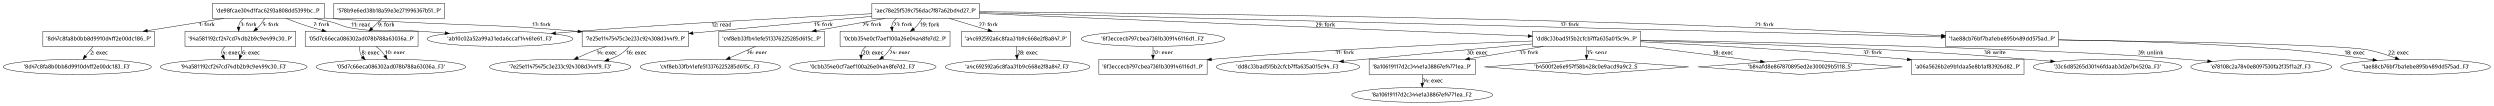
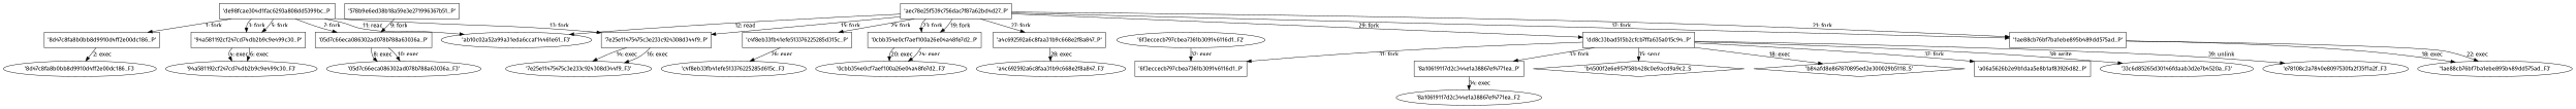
  digraph {
    engine=neato
    fixedsize=false
    fontname="Fira Sans"
    fontsize=10
    nodesep=0.3
    rankdir=TB
    ranksep=0
    splines=true
    node [fontname="Fira Sans" node_type=Process shape=box]
    edge [fontname="Fira Sans"]
    "'de98fcae304d1fac6293a808dd5399bc_P'"
    "'8d47c8fa8b0bb8d9910d4ff2e00dc186_P'"
    "'94a581192cf247cd74db2b9c9e499c30_P'"
    "'05d7c66eca086302ad078b788a63036a_P'"
    "'ab10c02a52a99a31eda6ccaf14461e61_F3'" [node_type=file shape=ellipse]
    "'7e25e11475475c3e233c924308d344f9_P'"
-   "'8d47c8fa8b0bb8d9910d4ff2e00dc186_F3'" [node_type=File shape=ellipse label="'8d47c8fa8b0bb8d9910d4ff2e00dc183_F3'"]
+   "'8d47c8fa8b0bb8d9910d4ff2e00dc186_F3'" [node_type=File shape=ellipse]
    "'94a581192cf247cd74db2b9c9e499c30_F3'" [node_type=File shape=ellipse]
    "'05d7c66eca086302ad078b788a63036a_F3'" [node_type=File shape=ellipse]
    "'7e25e11475475c3e233c924308d344f9_F3'" [node_type=File shape=ellipse]
    "'578b9e6ed38b18a59e3e271996367b51_P'"
    "'aec78e25f539c756dac7f87a62bd4d27_P'"
    "'1ae88cb76bf7ba1ebe895b489dd575ad_P'"
    "'0cbb354e0cf7aef100a26e04a48fe7d2_P'"
-   "'c4f8eb33fb41efe513376225285d615c_P'"
+   "'c4f8eb33fb41efe513376225285d615c_P'" [label="'c4f8eb33fb41efe513376225285d315c_P'"]
    "'a4c692592a6c8faa31b9c668e2f8a847_P'"
    "'dd8c33bad515b2cfcb7ffa635a015c94_P'"
    "'1ae88cb76bf7ba1ebe895b489dd575ad_F3'" [node_type=File shape=ellipse]
    "'0cbb354e0cf7aef100a26e04a48fe7d2_F3'" [node_type=File shape=ellipse]
    "'c4f8eb33fb41efe513376225285d615c_F3'" [node_type=File shape=ellipse]
    "'a4c692592a6c8faa31b9c668e2f8a847_F3'" [node_type=File shape=ellipse]
-   "'dd8c33bad515b2cfcb7ffa635a015c94_F3'" [node_type=File shape=ellipse]
    "'6f3eccecb797cbea7361b309146116d1_P'"
    "'8a10619117d2c344e1a38867ef4771ea_P'"
    "'b4500f2e6e957f58b428c0e9acd9a9c2_S'" [node_type=Socket shape=diamond]
    "'b84afd8e867870895ed2e300029b5118_S'" [node_type=Socket shape=diamond]
    "'a06a5626b2e9b1daa5e8b1af83926d82_P'"
    "'33c6d85265d30146fdaab3d2e7b4520a_F3'" [node_type=file shape=ellipse]
    "'e78108c2a7840e8097530fa2f35f1a2f_F3'" [node_type=file shape=ellipse]
    "'8a10619117d2c344e1a38867ef4771ea_F2'" [node_type=File shape=ellipse]
    "'6f3eccecb797cbea7361b309146116d1_F2'" [node_type=File shape=ellipse]
    "'de98fcae304d1fac6293a808dd5399bc_P'" -> "'8d47c8fa8b0bb8d9910d4ff2e00dc186_P'" [label="1: fork"]
    "'de98fcae304d1fac6293a808dd5399bc_P'" -> "'94a581192cf247cd74db2b9c9e499c30_P'" [label="3: fork"]
    "'de98fcae304d1fac6293a808dd5399bc_P'" -> "'94a581192cf247cd74db2b9c9e499c30_P'" [label="5: fork"]
    "'de98fcae304d1fac6293a808dd5399bc_P'" -> "'05d7c66eca086302ad078b788a63036a_P'" [label="7: fork"]
    "'de98fcae304d1fac6293a808dd5399bc_P'" -> "'ab10c02a52a99a31eda6ccaf14461e61_F3'" [label="11: read"]
    "'de98fcae304d1fac6293a808dd5399bc_P'" -> "'7e25e11475475c3e233c924308d344f9_P'" [label="13: fork"]
    "'8d47c8fa8b0bb8d9910d4ff2e00dc186_P'" -> "'8d47c8fa8b0bb8d9910d4ff2e00dc186_F3'" [label="2: exec"]
    "'94a581192cf247cd74db2b9c9e499c30_P'" -> "'94a581192cf247cd74db2b9c9e499c30_F3'" [label="4: exec"]
    "'94a581192cf247cd74db2b9c9e499c30_P'" -> "'94a581192cf247cd74db2b9c9e499c30_F3'" [label="6: exec"]
    "'05d7c66eca086302ad078b788a63036a_P'" -> "'05d7c66eca086302ad078b788a63036a_F3'" [label="8: exec"]
    "'05d7c66eca086302ad078b788a63036a_P'" -> "'05d7c66eca086302ad078b788a63036a_F3'" [label="10: exec"]
    "'7e25e11475475c3e233c924308d344f9_P'" -> "'7e25e11475475c3e233c924308d344f9_F3'" [label="14: exec"]
    "'7e25e11475475c3e233c924308d344f9_P'" -> "'7e25e11475475c3e233c924308d344f9_F3'" [label="16: exec"]
    "'578b9e6ed38b18a59e3e271996367b51_P'" -> "'05d7c66eca086302ad078b788a63036a_P'" [label="9: fork"]
    "'aec78e25f539c756dac7f87a62bd4d27_P'" -> "'ab10c02a52a99a31eda6ccaf14461e61_F3'" [label="12: read"]
    "'aec78e25f539c756dac7f87a62bd4d27_P'" -> "'7e25e11475475c3e233c924308d344f9_P'" [label="15: fork"]
    "'aec78e25f539c756dac7f87a62bd4d27_P'" -> "'1ae88cb76bf7ba1ebe895b489dd575ad_P'" [label="17: fork"]
    "'aec78e25f539c756dac7f87a62bd4d27_P'" -> "'1ae88cb76bf7ba1ebe895b489dd575ad_P'" [label="21: fork"]
    "'aec78e25f539c756dac7f87a62bd4d27_P'" -> "'0cbb354e0cf7aef100a26e04a48fe7d2_P'" [label="19: fork"]
    "'aec78e25f539c756dac7f87a62bd4d27_P'" -> "'0cbb354e0cf7aef100a26e04a48fe7d2_P'" [label="23: fork"]
    "'aec78e25f539c756dac7f87a62bd4d27_P'" -> "'c4f8eb33fb41efe513376225285d615c_P'" [label="25: fork"]
    "'aec78e25f539c756dac7f87a62bd4d27_P'" -> "'a4c692592a6c8faa31b9c668e2f8a847_P'" [label="27: fork"]
    "'aec78e25f539c756dac7f87a62bd4d27_P'" -> "'dd8c33bad515b2cfcb7ffa635a015c94_P'" [label="29: fork"]
    "'1ae88cb76bf7ba1ebe895b489dd575ad_P'" -> "'1ae88cb76bf7ba1ebe895b489dd575ad_F3'" [label="18: exec"]
    "'1ae88cb76bf7ba1ebe895b489dd575ad_P'" -> "'1ae88cb76bf7ba1ebe895b489dd575ad_F3'" [label="22: exec"]
    "'0cbb354e0cf7aef100a26e04a48fe7d2_P'" -> "'0cbb354e0cf7aef100a26e04a48fe7d2_F3'" [label="20: exec"]
    "'0cbb354e0cf7aef100a26e04a48fe7d2_P'" -> "'0cbb354e0cf7aef100a26e04a48fe7d2_F3'" [label="24: exec"]
    "'c4f8eb33fb41efe513376225285d615c_P'" -> "'c4f8eb33fb41efe513376225285d615c_F3'" [label="26: exec"]
    "'a4c692592a6c8faa31b9c668e2f8a847_P'" -> "'a4c692592a6c8faa31b9c668e2f8a847_F3'" [label="28: exec"]
-   "'dd8c33bad515b2cfcb7ffa635a015c94_P'" -> "'dd8c33bad515b2cfcb7ffa635a015c94_F3'" [label="30: exec"]
    "'dd8c33bad515b2cfcb7ffa635a015c94_P'" -> "'6f3eccecb797cbea7361b309146116d1_P'" [label="31: fork"]
    "'dd8c33bad515b2cfcb7ffa635a015c94_P'" -> "'8a10619117d2c344e1a38867ef4771ea_P'" [label="33: fork"]
    "'dd8c33bad515b2cfcb7ffa635a015c94_P'" -> "'b4500f2e6e957f58b428c0e9acd9a9c2_S'" [label="35: send"]
    "'dd8c33bad515b2cfcb7ffa635a015c94_P'" -> "'b84afd8e867870895ed2e300029b5118_S'" [label="18: exec"]
    "'dd8c33bad515b2cfcb7ffa635a015c94_P'" -> "'a06a5626b2e9b1daa5e8b1af83926d82_P'" [label="37: fork"]
    "'dd8c33bad515b2cfcb7ffa635a015c94_P'" -> "'33c6d85265d30146fdaab3d2e7b4520a_F3'" [label="38: write"]
    "'dd8c33bad515b2cfcb7ffa635a015c94_P'" -> "'e78108c2a7840e8097530fa2f35f1a2f_F3'" [label="39: unlink"]
    "'8a10619117d2c344e1a38867ef4771ea_P'" -> "'8a10619117d2c344e1a38867ef4771ea_F2'" [label="34: exec"]
    "'6f3eccecb797cbea7361b309146116d1_F2'" -> "'6f3eccecb797cbea7361b309146116d1_P'" [label="32: exec"]
  }
